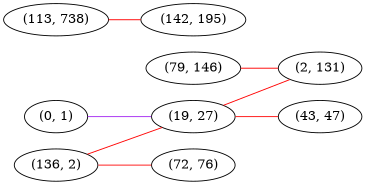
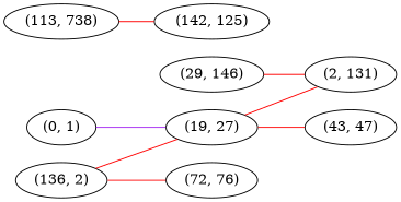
  graph {
    rankdir=LR
    edge [color=red weight=1]
    n1 [label="(0, 1)"]
    "(19, 27)"
    "(2, 131)"
    "(43, 47)"
-   "(29, 146)" [label="(79, 146)"]
+   "(29, 146)"
    "(136, 2)"
    "(72, 76)"
    n8 [label="(113, 738)"]
-   "(142, 125)" [label="(142, 195)"]
+   "(142, 125)"
    n1 -- "(19, 27)" [color=purple weight=4]
    "(19, 27)" -- "(2, 131)"
    "(19, 27)" -- "(43, 47)"
    "(29, 146)" -- "(2, 131)"
    "(136, 2)" -- "(19, 27)"
    "(136, 2)" -- "(72, 76)"
    n8 -- "(142, 125)"
  }
